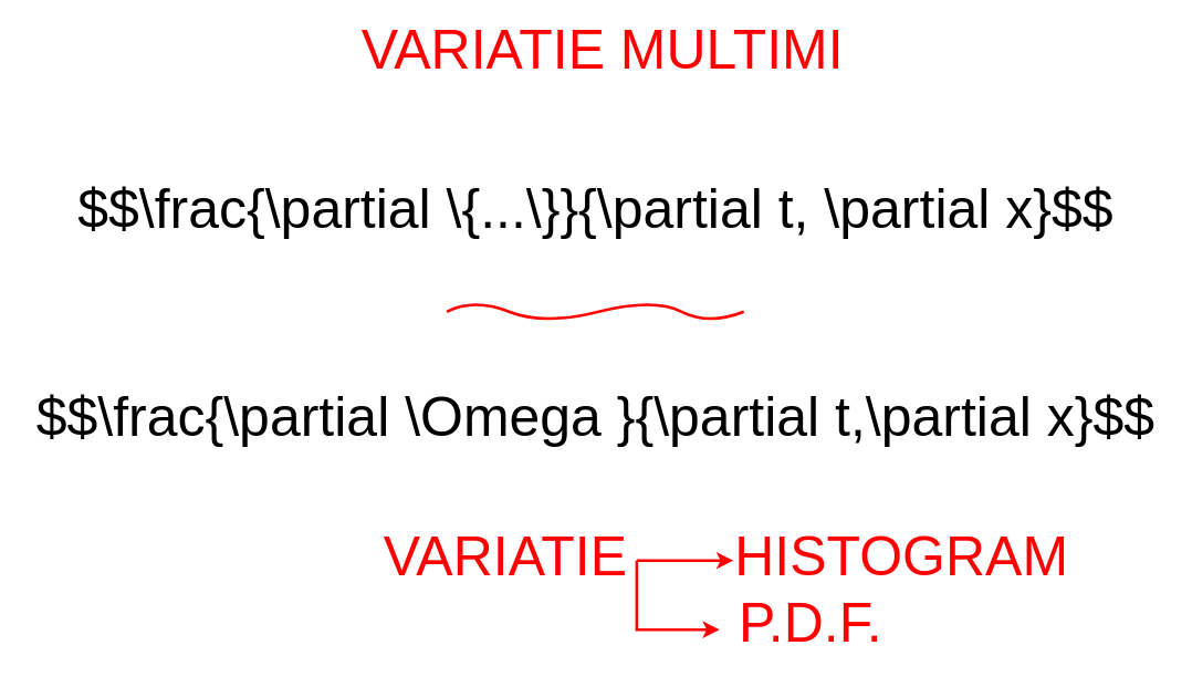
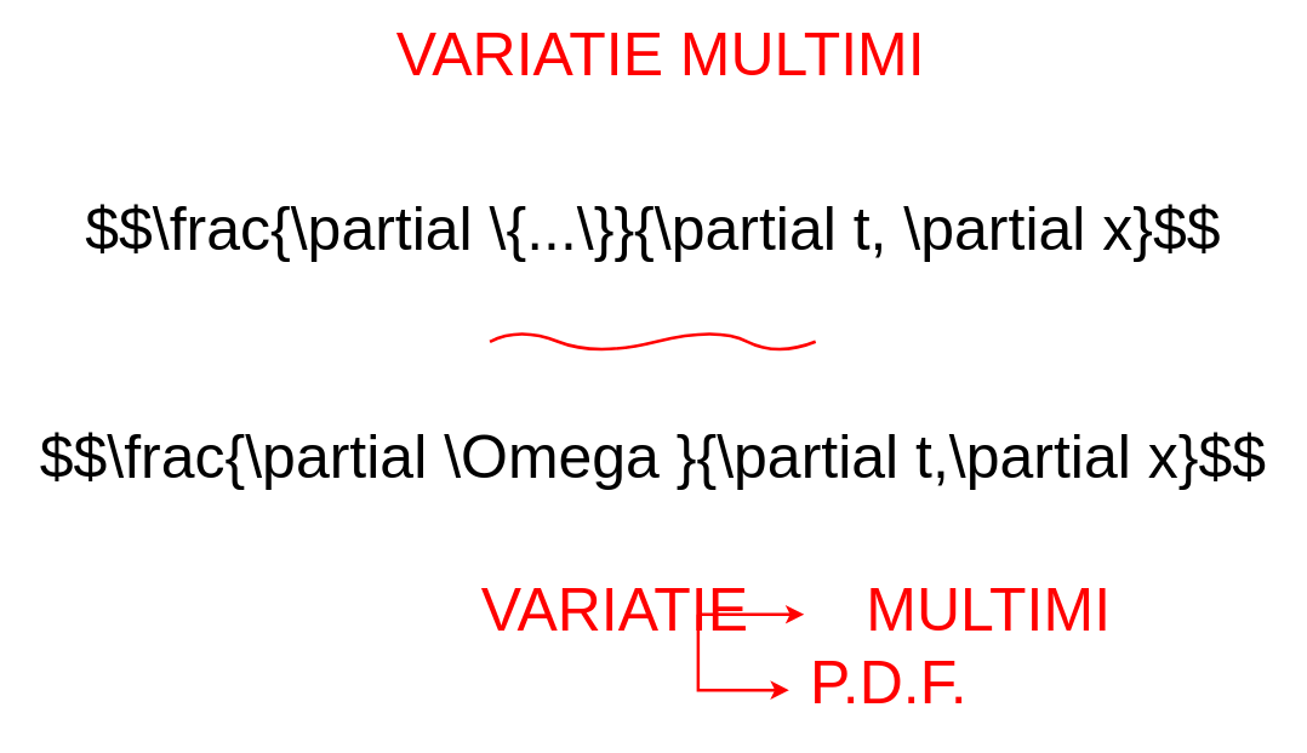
  <mxCell id="0" />
  <mxCell id="1" parent="0" />
  <mxCell id="2" value="&lt;font style=&quot;font-size: 40px&quot; color=&quot;#ff0000&quot;&gt;VARIATIE MULTIMI&lt;/font&gt;" style="text;html=1;align=center;verticalAlign=middle;resizable=0;points=[];autosize=1;strokeColor=none;fillColor=none;" vertex="1" parent="1"><mxGeometry x="255" y="20" width="360" height="30" as="geometry" /></mxCell>
- <mxCell id="3" value="VARIATIE&amp;nbsp; &amp;nbsp; &amp;nbsp; &amp;nbsp;HISTOGRAM&amp;nbsp;&lt;br&gt;&amp;nbsp; &amp;nbsp; &amp;nbsp; &amp;nbsp; &amp;nbsp; P.D.F." style="text;html=1;align=center;verticalAlign=middle;resizable=0;points=[];autosize=1;strokeColor=none;fillColor=none;fontSize=40;fontColor=#FF0000;" vertex="1" parent="1"><mxGeometry x="270" y="375" width="520" height="100" as="geometry" /></mxCell>
+ <mxCell id="3" value="VARIATIE&amp;nbsp; &amp;nbsp; &amp;nbsp; &amp;nbsp;MULTIMI&amp;nbsp;&lt;br&gt;&amp;nbsp; &amp;nbsp; &amp;nbsp; &amp;nbsp; &amp;nbsp; P.D.F." style="text;html=1;align=center;verticalAlign=middle;resizable=0;points=[];autosize=1;strokeColor=none;fillColor=none;fontSize=40;fontColor=#FF0000;" vertex="1" parent="1"><mxGeometry x="270" y="375" width="520" height="100" as="geometry" /></mxCell>
  <mxCell id="4" value="&lt;font color=&quot;#000000&quot;&gt;$$\frac{\partial \{...\}}{\partial t, \partial x}$$&lt;/font&gt;" style="text;html=1;align=center;verticalAlign=middle;resizable=0;points=[];autosize=1;strokeColor=none;fillColor=none;fontSize=40;fontColor=#FF0000;" vertex="1" parent="1"><mxGeometry x="50" y="125" width="760" height="50" as="geometry" /></mxCell>
  <mxCell id="5" value="$$\frac{\partial \Omega }{\partial t,\partial x}$$" style="text;html=1;align=center;verticalAlign=middle;resizable=0;points=[];autosize=1;strokeColor=none;fillColor=none;fontSize=40;fontColor=#000000;" vertex="1" parent="1"><mxGeometry x="20" y="275" width="820" height="50" as="geometry" /></mxCell>
  <mxCell id="6" value="" style="endArrow=none;html=1;fontSize=40;fontColor=#000000;curved=1;strokeColor=#FF0000;strokeWidth=2;" edge="1" parent="1"><mxGeometry width="50" height="50" relative="1" as="geometry"><mxPoint x="322.5" y="225" as="sourcePoint" /><mxPoint x="537.5" y="225" as="targetPoint" /><Array as="points"><mxPoint x="342.5" y="215" /><mxPoint x="392.5" y="235" /><mxPoint x="472.5" y="215" /><mxPoint x="512.5" y="235" /></Array></mxGeometry></mxCell>
  <mxCell id="7" value="" style="endArrow=classic;html=1;fontSize=40;fontColor=#000000;strokeColor=#FF0000;strokeWidth=2;curved=1;" edge="1" parent="1"><mxGeometry width="50" height="50" relative="1" as="geometry"><mxPoint x="460" y="405" as="sourcePoint" /><mxPoint x="530" y="405" as="targetPoint" /></mxGeometry></mxCell>
  <mxCell id="8" value="" style="endArrow=classic;html=1;fontSize=40;fontColor=#000000;strokeColor=#FF0000;strokeWidth=2;rounded=0;" edge="1" parent="1"><mxGeometry width="50" height="50" relative="1" as="geometry"><mxPoint x="460" y="405" as="sourcePoint" /><mxPoint x="520" y="455" as="targetPoint" /><Array as="points"><mxPoint x="460" y="455" /></Array></mxGeometry></mxCell>
